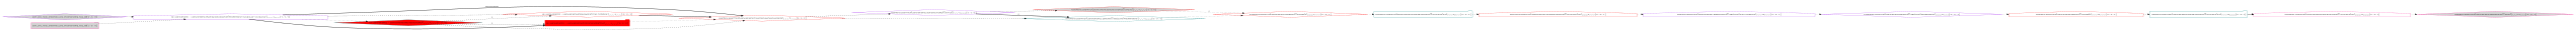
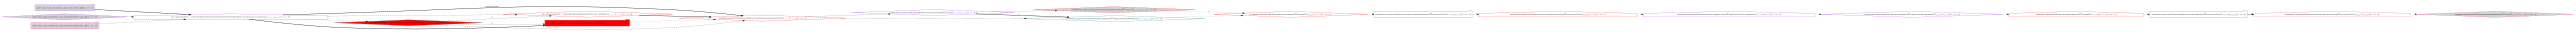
  digraph {
    rankdir=LR
    fontname="Comic Neue"
    node [fillcolor=white shape=diamond style=filled color=red fontname="Comic Neue"]
    edge [style=dashed fontname="Comic Neue"]
+   n1 [fillcolor=lightgray label="user_and_roles_preserved_and_real_name_set['0', '0', '1']" shape=folder color=purple]
    n2 [label="val userMemento = UserMemento.ofNameAndRoleNames(\"fredflintstone\",\"CAVEMAN\",\"HUSBAND\")@@@3@@@['1', '1', '1']" shape=house color=purple]
    n3 [label="Assertions.assertThat(userMemento.getName()).isEqualTo(\"fredflintstone\")@@@11@@@['0', '0', '1']" color=purple]
    n4 [label="Assertions.assertThat(userMemento.getRoles()).hasSize(2)@@@12@@@['0', '0', '1']" shape=house]
    n5 [label="val userMemento2 = userMemento.withRealName(\"Fred Flintstone\")@@@4@@@['0', '0', '1']"]
    n6 [label="Assertions.assertThat(userMemento2).isNotSameAs(userMemento)@@@5@@@['1', '1', '1']"]
    n7 [fillcolor=red label="val userMemento2 = userMemento.withImpersonating(true)@@@4@@@['0', '1', '0']" shape=folder]
    n8 [fillcolor=lightgray label="user_and_roles_preserved_and_impersonating_flag_set['0', '1', '0']" color=purple]
    n9 [fillcolor=red label="val userMemento2 = userMemento.withImpersonating()@@@4@@@['1', '0', '0']" color=teal]
    n10 [label="Assertions.assertThat(userMemento2.streamRoleNames()).anyMatch(null)@@@9@@@['0', '0', '1']" shape=house]
    n11 [label="Assertions.assertThat(userMemento2.getRealName()).isEqualTo(\"Fred Flintstone\")@@@10@@@['0', '0', '1']" shape=house color=purple]
    n12 [fillcolor=lightgray label="Assertions.assertThat(userMemento.isImpersonating()).isFalse()@@@7@@@['1', '1', '0']"]
    n13 [label="Assertions.assertThat(userMemento2.getRoles()).hasSize(2)@@@7@@@['0', '0', '1']"]
    n14 [label="Assertions.assertThat(userMemento2.streamRoleNames()).anyMatch(null)@@@8@@@['0', '0', '1']" shape=folder color=teal]
    n15 [label="Assertions.assertThat(userMemento.streamRoleNames()).anyMatch(null)@@@14@@@['0', '0', '1']" shape=house color=deeppink]
    n16 [fillcolor=lightgray label="Assertions.assertThat(userMemento.getRealName()).isNull()@@@15@@@['0', '0', '1']" color=deeppink]
    n17 [label="Assertions.assertThat(userMemento.streamRoleNames()).anyMatch(null)@@@13@@@['0', '0', '1']" shape=folder color=teal]
    n18 [label="Assertions.assertThat(userMemento2.isImpersonating()).isTrue()@@@6@@@['1', '1', '0']" color=purple]
    n19 [label="Assertions.assertThat(userMemento2.getName()).isEqualTo(\"fredflintstone\")@@@6@@@['0', '0', '1']" color=teal]
    n20 [fillcolor=lightgray label="user_and_roles_preserved_and_impersonating_flag_set['1', '0', '0']" shape=folder color=deeppink]
+   n1 -> n2 [style=bold]
    n2 -> n5
    n2 -> n6 [label=userMemento style=bold]
    n2 -> n7 [style=bold]
    n2 -> n9 [style=dotted]
    n3 -> n4 [style=dotted]
    n4 -> n17
    n5 -> n6 [style=bold]
    n6 -> n18
    n6 -> n19
    n7 -> n6 [style=dotted]
    n8 -> n2
    n9 -> n5 [label=0]
    n9 -> n6
    n9 -> n7 [label=0]
    n10 -> n11 [style=dotted]
    n11 -> n3 [style=dotted]
    n12 -> n13 [label=0 style=dotted]
    n13 -> n14 [style=dotted]
    n14 -> n10
    n15 -> n16 [style=dotted]
    n17 -> n15 [style=bold]
    n18 -> n12
    n18 -> n19 [label=0 style=bold]
    n19 -> n13 [style=dotted]
    n20 -> n2
  }
